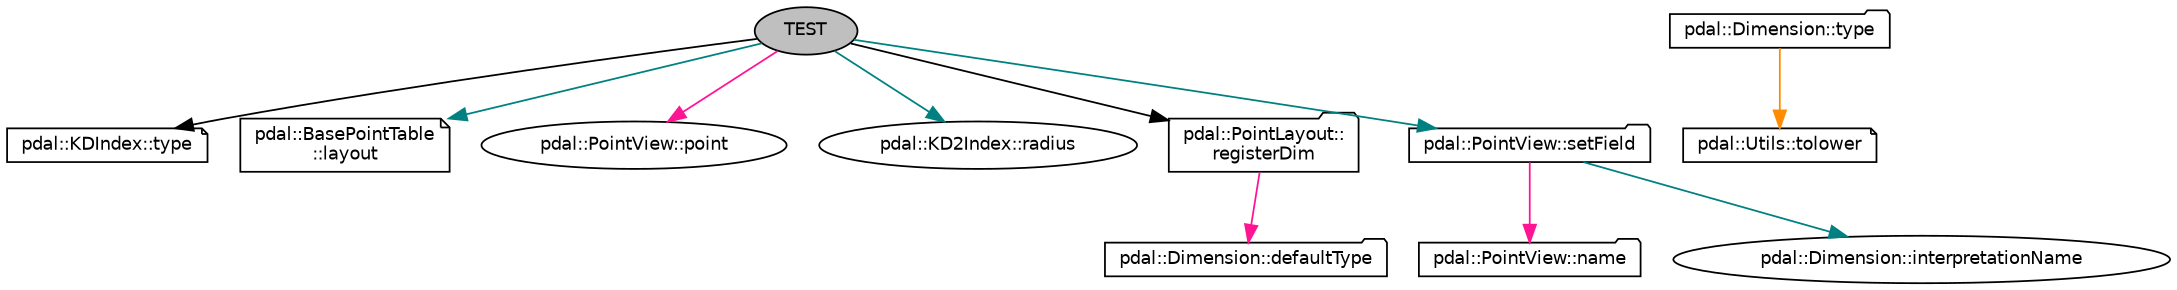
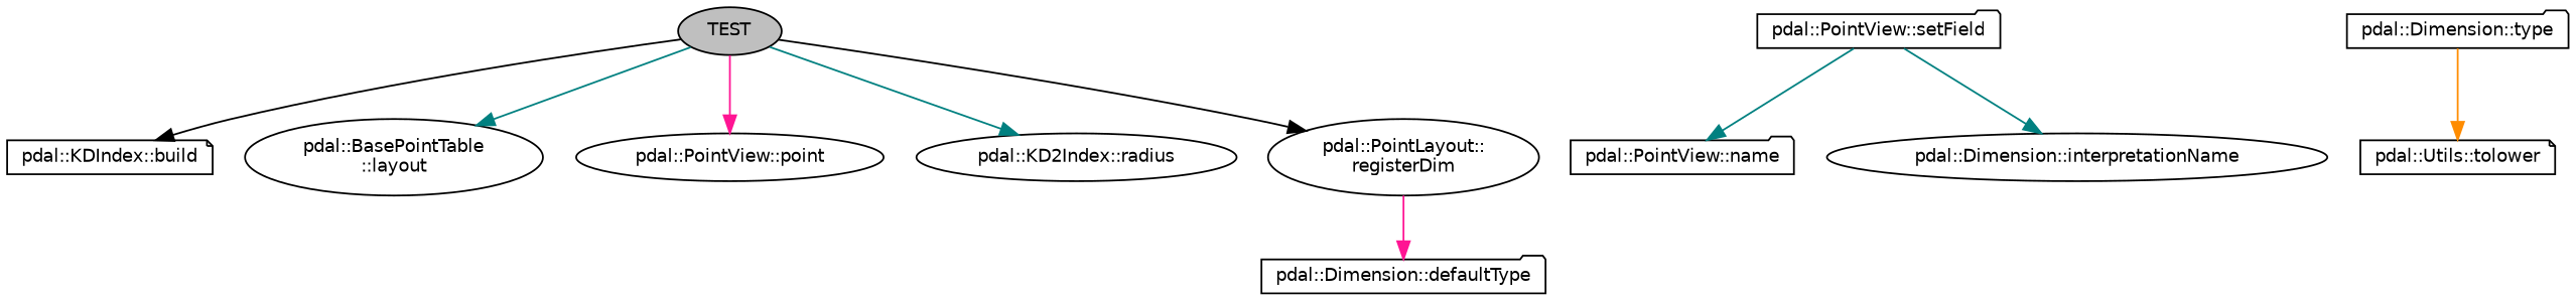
  digraph {
    rankdir=TB
    node [color=black fillcolor=white fontname=Helvetica fontsize=10 shape=ellipse style=filled]
    edge [color=teal fontname=Helvetica fontsize=10 labelfontname=Helvetica labelfontsize=10 style=solid]
    n1 [fillcolor=grey75 fontcolor=black height=0.2 label=TEST width=0.4]
-   n2 [height=0.2 label="pdal::KDIndex::type" shape=note width=0.4]
-   n3 [height=0.2 label="pdal::BasePointTable\l::layout" shape=note width=0.4]
+   n2 [height=0.2 label="pdal::KDIndex::build" shape=note width=0.4]
+   n3 [height=0.2 label="pdal::BasePointTable\l::layout" width=0.4]
    n4 [height=0.2 label="pdal::PointView::point" width=0.4]
    n5 [height=0.2 label="pdal::KD2Index::radius" width=0.4]
-   n6 [height=0.2 label="pdal::PointLayout::\lregisterDim" shape=folder width=0.4]
+   n6 [height=0.2 label="pdal::PointLayout::\lregisterDim" width=0.4]
    n7 [height=0.2 label="pdal::PointView::setField" shape=folder width=0.4]
    n8 [height=0.2 label="pdal::Dimension::defaultType" shape=folder width=0.4]
    n9 [height=0.2 label="pdal::PointView::name" shape=folder width=0.4]
    n10 [height=0.2 label="pdal::Dimension::interpretationName" width=0.4]
    n11 [height=0.2 label="pdal::Dimension::type" shape=folder width=0.4]
    n12 [height=0.2 label="pdal::Utils::tolower" shape=note width=0.4]
    n1 -> n2 [color=black]
    n1 -> n3
    n1 -> n4 [color=deeppink]
    n1 -> n5
    n1 -> n6 [color=black]
-   n1 -> n7
    n6 -> n8 [color=deeppink]
-   n7 -> n9 [color=deeppink]
+   n7 -> n9
    n7 -> n10
    n11 -> n12 [color=darkorange]
  }
